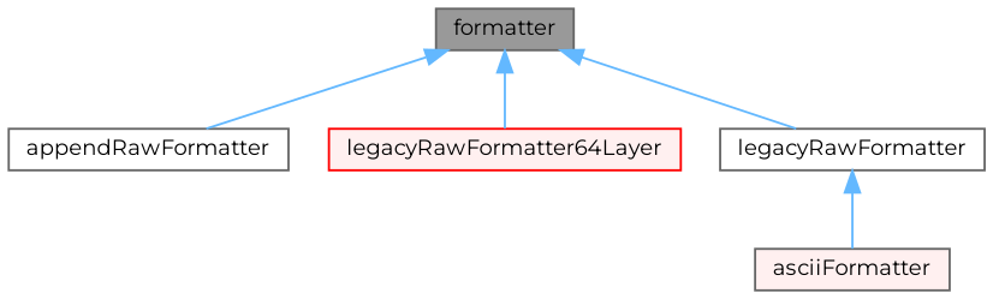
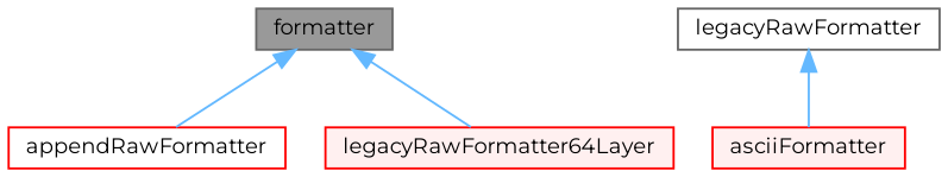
  digraph {
    fontname=Montserrat
    node [color=gray40 fillcolor=white fontname=Montserrat fontsize=10 shape=box style=filled]
    edge [color=steelblue1 dir=back fontname=Montserrat fontsize=10 labelfontname=Helvetica labelfontsize=10 style=solid]
    n1 [fillcolor=grey60 fontcolor=black height=0.2 label=formatter width=0.4]
-   n2 [height=0.2 label=appendRawFormatter width=0.4]
+   n2 [color=red height=0.2 label=appendRawFormatter width=0.4]
    n3 [color=red fillcolor="#FFF0F0" height=0.2 label=legacyRawFormatter64Layer width=0.4]
    n4 [height=0.2 label=legacyRawFormatter width=0.4]
-   n5 [fillcolor="#FFF0F0" height=0.2 label=asciiFormatter width=0.4]
+   n5 [color=red fillcolor="#FFF0F0" height=0.2 label=asciiFormatter width=0.4]
    n1 -> n2
    n1 -> n3
-   n1 -> n4
    n4 -> n5
  }
